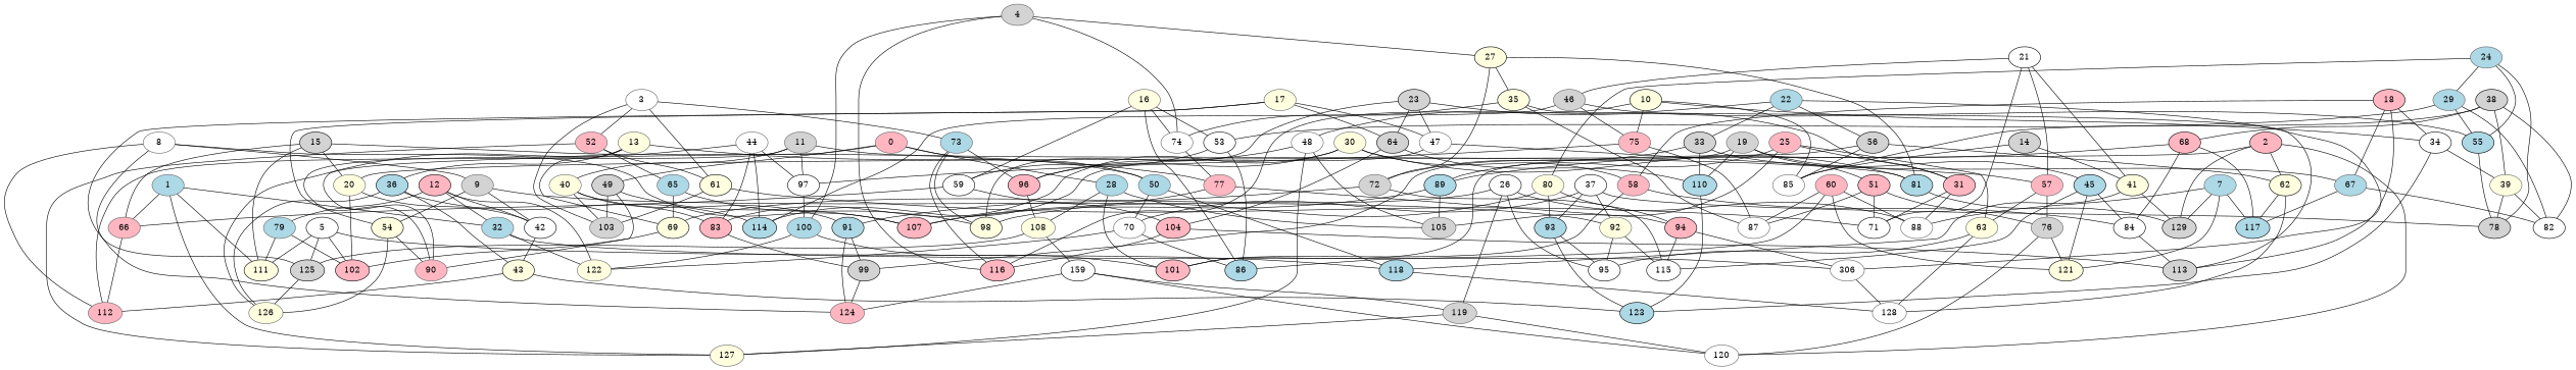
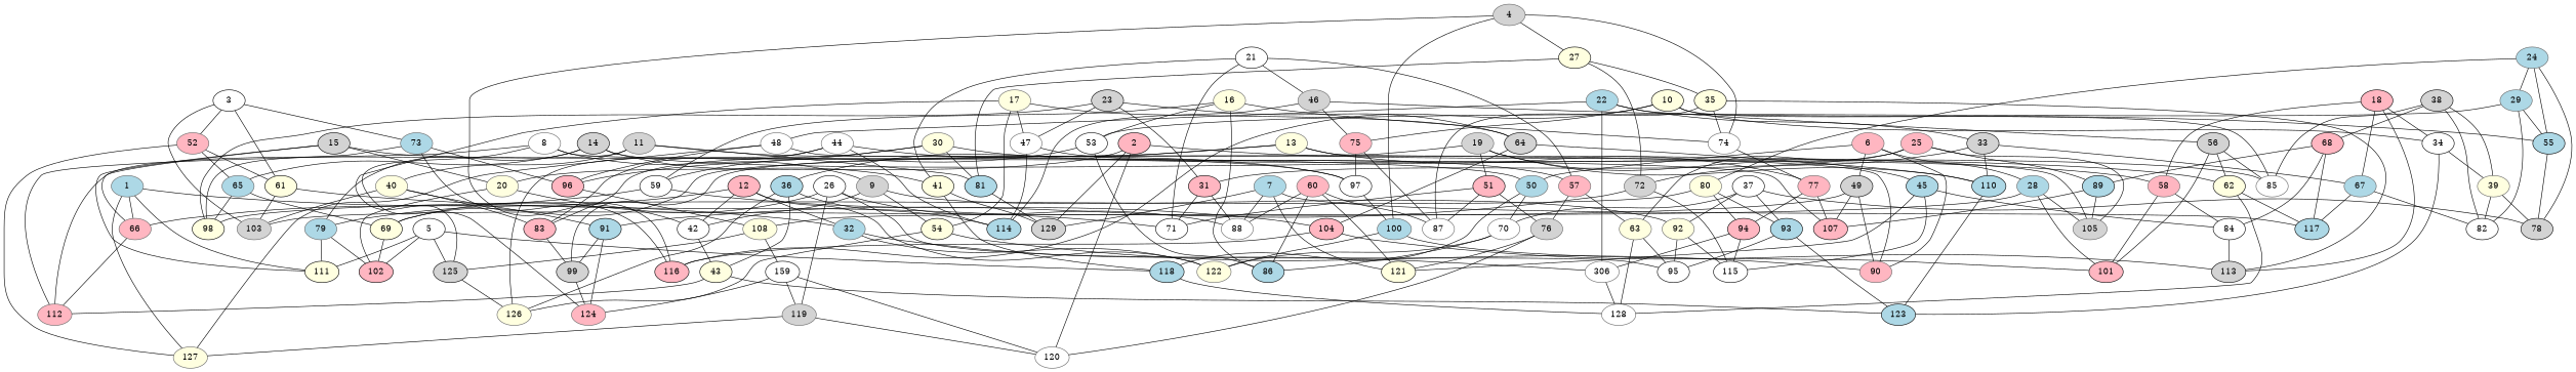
  graph {
    node [color=black fillcolor=white style=filled]
    1 [color=gray40 fillcolor=lightblue]
    32 [color=gray40 fillcolor=lightblue]
    66 [color=gray40 fillcolor=lightpink]
    111 [fillcolor=lightyellow]
    127 [color=gray40 fillcolor=lightyellow]
    122 [color=gray40 fillcolor=lightyellow]
    n7 [color=gray40 label=306]
    112 [color=gray40 fillcolor=lightpink]
    2 [fillcolor=lightpink]
    20 [color=gray40 fillcolor=lightyellow]
    62 [fillcolor=lightyellow]
    120 [color=gray40]
    129 [fillcolor=lightgrey]
    102 [fillcolor=lightpink]
    42
    117 [fillcolor=lightblue]
    128 [color=gray40]
-   3 [color=gray40]
+   3
    52 [color=gray40 fillcolor=lightpink]
    61 [fillcolor=lightyellow]
    73 [color=gray40 fillcolor=lightblue]
    103 [color=gray40 fillcolor=lightgrey]
    65 [color=gray40 fillcolor=lightblue]
    71
    116 [fillcolor=lightpink]
    98 [fillcolor=lightyellow]
    96 [fillcolor=lightpink]
    4 [color=gray40 fillcolor=lightgrey]
    27 [fillcolor=lightyellow]
    74 [color=gray40]
    100 [color=gray40 fillcolor=lightblue]
    81 [fillcolor=lightblue]
    35 [fillcolor=lightyellow]
    72 [color=gray40 fillcolor=lightgrey]
    77 [color=gray40 fillcolor=lightpink]
    101 [fillcolor=lightpink]
    5
    118 [fillcolor=lightblue]
    125 [fillcolor=lightgrey]
    126 [color=gray40 fillcolor=lightyellow]
-   6 [color=gray40 fillcolor=lightpink label=0]
+   6 [color=gray40 fillcolor=lightpink]
    28 [color=gray40 fillcolor=lightblue]
    49 [fillcolor=lightgrey]
    50 [color=gray40 fillcolor=lightblue]
    90 [color=gray40 fillcolor=lightpink]
    105 [color=gray40 fillcolor=lightgrey]
    108 [color=gray40 fillcolor=lightyellow]
    107 [fillcolor=lightpink]
    70 [color=gray40]
    7 [color=gray40 fillcolor=lightblue]
    88 [color=gray40]
    121 [fillcolor=lightyellow]
    8 [color=gray40]
    9 [color=gray40 fillcolor=lightgrey]
    124 [color=gray40 fillcolor=lightpink]
    54 [fillcolor=lightyellow]
    92 [color=gray40 fillcolor=lightyellow]
    43 [fillcolor=lightyellow]
    95
    115
    10 [fillcolor=lightyellow]
    34
    75 [color=gray40 fillcolor=lightpink]
    85 [color=gray40]
    39 [color=gray40 fillcolor=lightyellow]
    123 [fillcolor=lightblue]
    97
    87 [color=gray40]
    11 [color=gray40 fillcolor=lightgrey]
    40 [color=gray40 fillcolor=lightyellow]
    83 [fillcolor=lightpink]
    91 [fillcolor=lightblue]
    12 [fillcolor=lightpink]
    79 [color=gray40 fillcolor=lightblue]
    13 [color=gray40 fillcolor=lightyellow]
    36 [fillcolor=lightblue]
    69 [fillcolor=lightyellow]
    114 [fillcolor=lightblue]
    94 [fillcolor=lightpink]
    14 [fillcolor=lightgrey]
    41 [fillcolor=lightyellow]
    15 [fillcolor=lightgrey]
    16 [color=gray40 fillcolor=lightyellow]
    53
    59
    86 [fillcolor=lightblue]
    104 [fillcolor=lightpink]
    17 [color=gray40 fillcolor=lightyellow]
    47 [color=gray40]
    64 [fillcolor=lightgrey]
    57 [color=gray40 fillcolor=lightpink]
    110 [fillcolor=lightblue]
    18 [fillcolor=lightpink]
    58 [color=gray40 fillcolor=lightpink]
    67 [color=gray40 fillcolor=lightblue]
    113 [fillcolor=lightgrey]
    84
    82
    19 [color=gray40 fillcolor=lightgrey]
    45 [fillcolor=lightblue]
    51 [fillcolor=lightpink]
    99 [fillcolor=lightgrey]
    76 [color=gray40 fillcolor=lightgrey]
    21
    46 [color=gray40 fillcolor=lightgrey]
    55 [fillcolor=lightblue]
    63 [color=gray40 fillcolor=lightyellow]
    22 [color=gray40 fillcolor=lightblue]
    33 [fillcolor=lightgrey]
    48 [color=gray40]
    56 [fillcolor=lightgrey]
    23 [fillcolor=lightgrey]
    31 [fillcolor=lightpink]
    24 [color=gray40 fillcolor=lightblue]
    29 [color=gray40 fillcolor=lightblue]
    78 [fillcolor=lightgrey]
    80 [color=gray40 fillcolor=lightyellow]
    93 [fillcolor=lightblue]
    25 [color=gray40 fillcolor=lightpink]
    89 [fillcolor=lightblue]
    26
    119 [color=gray40 fillcolor=lightgrey]
    n123 [label=159]
    30 [color=gray40 fillcolor=lightyellow]
    37
    38 [fillcolor=lightgrey]
    68 [fillcolor=lightpink]
    44 [color=gray40]
    60 [color=gray40 fillcolor=lightpink]
    1 -- 32
    1 -- 66
    1 -- 111
    1 -- 127
    32 -- 122
    32 -- n7
    66 -- 112
    n7 -- 128
    2 -- 20
    2 -- 62
    2 -- 120
    2 -- 129
    20 -- 102
    20 -- 42
    62 -- 117
    62 -- 128
    42 -- 43
    3 -- 52
    3 -- 61
    3 -- 73
    3 -- 103
    52 -- 127
    52 -- 61
    52 -- 65
    61 -- 103
    61 -- 71
    73 -- 116
    73 -- 98
    73 -- 96
    65 -- 98
    65 -- 69
    96 -- 108
    4 -- 116
    4 -- 27
    4 -- 74
    4 -- 100
    27 -- 81
    27 -- 35
    27 -- 72
    74 -- 77
    100 -- 122
    100 -- 101
    81 -- 129
    35 -- 74
    35 -- 87
    35 -- 113
    72 -- 115
    72 -- 91
    77 -- 107
    77 -- 94
    5 -- 111
    5 -- 102
    5 -- 118
    5 -- 125
    118 -- 128
    125 -- 126
    6 -- 28
    6 -- 49
    6 -- 50
    6 -- 90
    28 -- 101
    28 -- 105
    28 -- 108
    49 -- 103
    49 -- 90
    49 -- 107
    50 -- 118
    50 -- 70
    108 -- 125
    108 -- n123
    70 -- 122
    70 -- 86
    7 -- 129
    7 -- 117
    7 -- 88
    7 -- 121
    8 -- 112
    8 -- 107
    8 -- 9
    8 -- 124
    9 -- 42
    9 -- 54
    9 -- 92
    54 -- 126
    54 -- 90
    92 -- 95
    92 -- 115
    43 -- 112
    43 -- 123
    10 -- 116
    10 -- 34
    10 -- 75
    10 -- 85
    34 -- 39
    34 -- 123
    75 -- 97
    75 -- 87
    39 -- 82
    39 -- 78
    97 -- 100
    11 -- 112
    11 -- 81
    11 -- 97
    11 -- 40
    40 -- 103
    40 -- 83
    40 -- 91
    83 -- 99
    91 -- 124
    91 -- 99
    12 -- 32
    12 -- 122
    12 -- 42
    12 -- 79
    79 -- 111
    79 -- 102
    13 -- 77
    13 -- 90
    13 -- 36
    13 -- 69
    36 -- 126
    36 -- 43
    36 -- 114
    69 -- 102
    94 -- n7
    94 -- 115
+   14 -- 65
    14 -- 85
+   14 -- 79
    14 -- 41
    41 -- 129
    41 -- 118
    15 -- 66
    15 -- 111
    15 -- 20
    15 -- 50
    16 -- 74
    16 -- 53
    16 -- 59
    16 -- 86
    53 -- 59
    53 -- 86
    59 -- 66
    59 -- 104
    104 -- 116
    104 -- 113
    17 -- 125
    17 -- 54
    17 -- 47
    17 -- 64
    47 -- 114
    47 -- 57
    64 -- 104
    64 -- 110
    57 -- 76
    57 -- 63
    110 -- 123
    18 -- 34
    18 -- 58
    18 -- 67
    18 -- 113
    58 -- 101
    58 -- 84
    67 -- 117
    67 -- 82
    84 -- 113
    19 -- 110
    19 -- 45
    19 -- 51
    19 -- 99
    45 -- 121
    45 -- 115
    45 -- 84
    51 -- 71
    51 -- 87
    51 -- 76
    99 -- 124
    76 -- 120
    76 -- 121
    21 -- 71
    21 -- 41
    21 -- 57
    21 -- 46
    46 -- 75
    46 -- 114
    46 -- 55
    55 -- 78
    63 -- 128
    63 -- 95
    22 -- n7
    22 -- 33
    22 -- 48
    22 -- 56
    33 -- 72
    33 -- 110
    33 -- 67
    48 -- 127
    48 -- 96
    48 -- 105
    56 -- 62
    56 -- 101
    56 -- 85
    23 -- 98
    23 -- 47
    23 -- 64
    23 -- 31
    31 -- 71
    31 -- 88
    24 -- 55
    24 -- 29
    24 -- 78
    24 -- 80
    29 -- 53
    29 -- 82
    29 -- 55
    80 -- 98
    80 -- 94
    80 -- 93
    93 -- 95
    93 -- 123
    25 -- 105
    25 -- 63
    25 -- 31
    25 -- 89
    89 -- 105
    89 -- 107
    26 -- 88
    26 -- 95
    26 -- 69
    26 -- 119
    119 -- 127
    119 -- 120
    n123 -- 120
    n123 -- 124
    n123 -- 119
    30 -- 96
    30 -- 81
    30 -- 83
    30 -- 58
    37 -- 70
    37 -- 92
    37 -- 78
    37 -- 93
    38 -- 85
    38 -- 39
    38 -- 82
    38 -- 68
    68 -- 117
    68 -- 84
    68 -- 89
    44 -- 126
    44 -- 97
    44 -- 83
    44 -- 114
    60 -- 88
    60 -- 121
    60 -- 87
    60 -- 86
  }
